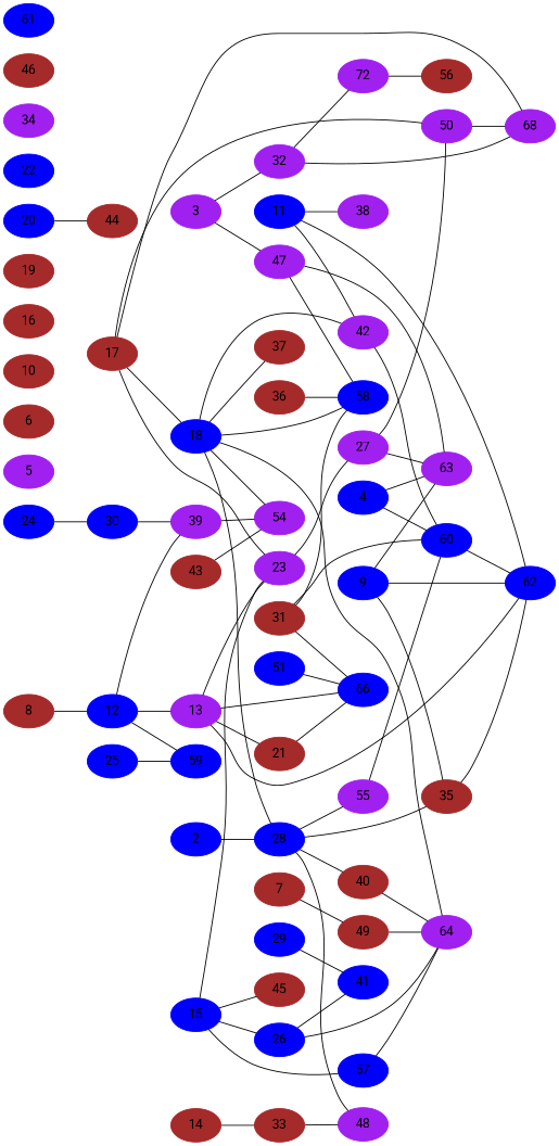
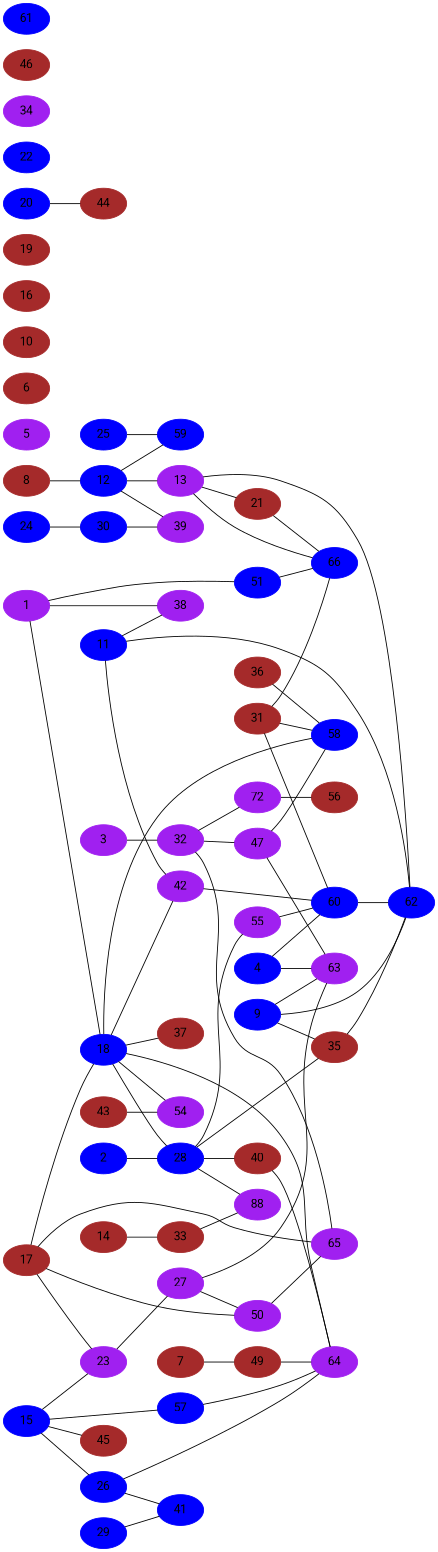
  graph {
    fontname=Roboto
    rankdir=LR
    node [color=blue fontname=Roboto style=filled]
    edge [fontname=Roboto]
+   1 [color=purple]
    18
    38 [color=purple]
    51
    28
    42 [color=purple]
    37 [color=brown]
    54 [color=purple]
    58
    64 [color=purple]
    66
    2
    35 [color=brown]
    40 [color=brown]
-   48 [color=purple]
+   48 [color=purple label=88]
    55 [color=purple]
    3 [color=purple]
    32 [color=purple]
-   65 [color=purple label=68]
+   65 [color=purple]
    47 [color=purple]
    n21 [color=purple label=72]
    4
    60
    63 [color=purple]
    62
    5 [color=purple]
    6 [color=brown]
    7 [color=brown]
    49 [color=brown]
    8 [color=brown]
    12
    13 [color=purple]
    39 [color=purple]
    59
    9
    10 [color=brown]
    11
    21 [color=brown]
    23 [color=purple]
    27 [color=purple]
    14 [color=brown]
    33 [color=brown]
    15
    26
    45 [color=brown]
    57
    41
    16 [color=brown]
    17 [color=brown]
    50 [color=purple]
    19 [color=brown]
    44 [color=brown]
    20
    22
    24
    30
    25
    29
    31 [color=brown]
    56 [color=brown]
    34 [color=purple]
    36 [color=brown]
    43 [color=brown]
    46 [color=brown]
    61
+   1 -- 18
+   1 -- 38
+   1 -- 51
    18 -- 28
    18 -- 42
    18 -- 37
    18 -- 54
    18 -- 58
    18 -- 64
    51 -- 66
    28 -- 35
    28 -- 40
    28 -- 48
    28 -- 55
    42 -- 60
    2 -- 28
    35 -- 62
    40 -- 64
    55 -- 60
    3 -- 32
    32 -- 65
-   3 -- 47
+   32 -- 47
    32 -- n21
    47 -- 58
    47 -- 63
    n21 -- 56
    4 -- 60
    4 -- 63
    60 -- 62
    7 -- 49
    49 -- 64
    8 -- 12
    12 -- 13
    12 -- 39
    12 -- 59
    13 -- 66
    13 -- 62
    13 -- 21
-   13 -- 23
-   39 -- 54
    9 -- 35
    9 -- 63
    9 -- 62
    11 -- 38
    11 -- 42
    11 -- 62
    21 -- 66
    23 -- 27
    27 -- 63
    27 -- 50
    14 -- 33
    33 -- 48
    15 -- 23
    15 -- 26
    15 -- 45
    15 -- 57
    26 -- 64
    26 -- 41
    57 -- 64
    17 -- 18
    17 -- 65
    17 -- 23
    17 -- 50
    50 -- 65
    20 -- 44
    24 -- 30
    30 -- 39
    25 -- 59
    29 -- 41
    31 -- 58
    31 -- 66
    31 -- 60
    36 -- 58
    43 -- 54
  }
